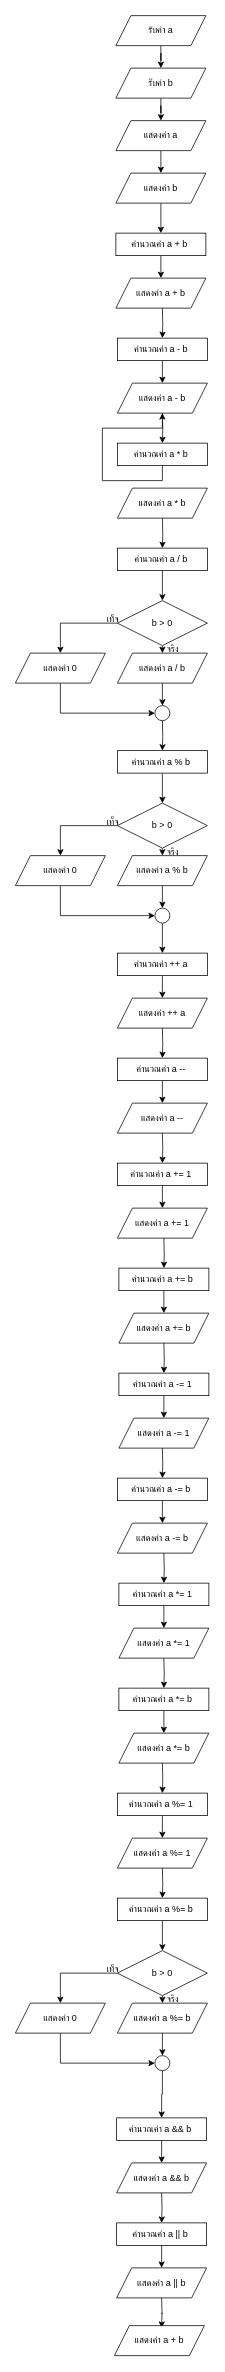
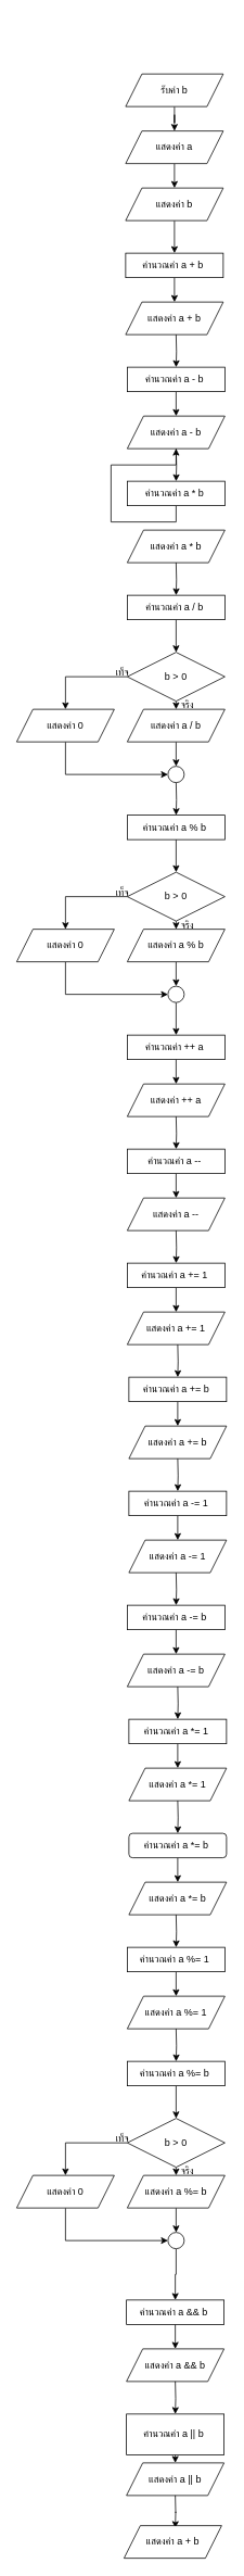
  <mxCell id="0" />
  <mxCell id="1" parent="0" />
- <mxCell id="2" value="" style="edgeStyle=orthogonalEdgeStyle;rounded=0;orthogonalLoop=1;jettySize=auto;html=1;" edge="1" parent="1" source="3" target="5"><mxGeometry relative="1" as="geometry" /></mxCell>
- <mxCell id="3" value="รับค่า a" style="shape=parallelogram;perimeter=parallelogramPerimeter;whiteSpace=wrap;html=1;fixedSize=1;" vertex="1" parent="1"><mxGeometry x="154" y="20" width="120" height="40" as="geometry" /></mxCell>
  <mxCell id="4" value="" style="edgeStyle=orthogonalEdgeStyle;rounded=0;orthogonalLoop=1;jettySize=auto;html=1;" edge="1" parent="1" source="5" target="9"><mxGeometry relative="1" as="geometry" /></mxCell>
  <mxCell id="5" value="รับค่า b" style="shape=parallelogram;perimeter=parallelogramPerimeter;whiteSpace=wrap;html=1;fixedSize=1;" vertex="1" parent="1"><mxGeometry x="154" y="90" width="120" height="40" as="geometry" /></mxCell>
  <mxCell id="6" style="edgeStyle=orthogonalEdgeStyle;rounded=0;orthogonalLoop=1;jettySize=auto;html=1;exitX=0.5;exitY=1;exitDx=0;exitDy=0;entryX=0.5;entryY=0;entryDx=0;entryDy=0;" edge="1" parent="1" source="7" target="12"><mxGeometry relative="1" as="geometry" /></mxCell>
  <mxCell id="7" value="คำนวณค่า a + b&amp;nbsp;" style="rounded=0;whiteSpace=wrap;html=1;" vertex="1" parent="1"><mxGeometry x="154" y="310" width="120" height="30" as="geometry" /></mxCell>
  <mxCell id="8" style="edgeStyle=orthogonalEdgeStyle;rounded=0;orthogonalLoop=1;jettySize=auto;html=1;exitX=0.5;exitY=1;exitDx=0;exitDy=0;entryX=0.5;entryY=0;entryDx=0;entryDy=0;" edge="1" parent="1" source="9" target="11"><mxGeometry relative="1" as="geometry" /></mxCell>
  <mxCell id="9" value="แสดงค่า a" style="shape=parallelogram;perimeter=parallelogramPerimeter;whiteSpace=wrap;html=1;fixedSize=1;" vertex="1" parent="1"><mxGeometry x="154" y="160" width="120" height="40" as="geometry" /></mxCell>
  <mxCell id="10" value="" style="edgeStyle=orthogonalEdgeStyle;rounded=0;orthogonalLoop=1;jettySize=auto;html=1;" edge="1" parent="1" source="11" target="7"><mxGeometry relative="1" as="geometry" /></mxCell>
  <mxCell id="11" value="แสดงค่า b" style="shape=parallelogram;perimeter=parallelogramPerimeter;whiteSpace=wrap;html=1;fixedSize=1;" vertex="1" parent="1"><mxGeometry x="154" y="230" width="120" height="40" as="geometry" /></mxCell>
  <mxCell id="12" value="แสดงค่า a + b" style="shape=parallelogram;perimeter=parallelogramPerimeter;whiteSpace=wrap;html=1;fixedSize=1;" vertex="1" parent="1"><mxGeometry x="154" y="370" width="120" height="40" as="geometry" /></mxCell>
  <mxCell id="13" style="edgeStyle=orthogonalEdgeStyle;rounded=0;orthogonalLoop=1;jettySize=auto;html=1;exitX=0.5;exitY=1;exitDx=0;exitDy=0;entryX=0.5;entryY=0;entryDx=0;entryDy=0;" edge="1" parent="1" source="14" target="16"><mxGeometry relative="1" as="geometry" /></mxCell>
  <mxCell id="14" value="คำนวณค่า a - b&amp;nbsp;" style="rounded=0;whiteSpace=wrap;html=1;" vertex="1" parent="1"><mxGeometry x="156" y="450" width="120" height="30" as="geometry" /></mxCell>
  <mxCell id="15" value="" style="edgeStyle=orthogonalEdgeStyle;rounded=0;orthogonalLoop=1;jettySize=auto;html=1;" edge="1" parent="1" target="14"><mxGeometry relative="1" as="geometry"><mxPoint x="216" y="410" as="sourcePoint" /></mxGeometry></mxCell>
  <mxCell id="16" value="แสดงค่า a - b" style="shape=parallelogram;perimeter=parallelogramPerimeter;whiteSpace=wrap;html=1;fixedSize=1;" vertex="1" parent="1"><mxGeometry x="156" y="510" width="120" height="40" as="geometry" /></mxCell>
  <mxCell id="17" style="edgeStyle=orthogonalEdgeStyle;rounded=0;orthogonalLoop=1;jettySize=auto;html=1;exitX=0.5;exitY=1;exitDx=0;exitDy=0;" edge="1" parent="1" source="18" target="16"><mxGeometry relative="1" as="geometry" /></mxCell>
  <mxCell id="18" value="คำนวณค่า a * b&amp;nbsp;" style="rounded=0;whiteSpace=wrap;html=1;" vertex="1" parent="1"><mxGeometry x="156" y="590" width="120" height="30" as="geometry" /></mxCell>
  <mxCell id="19" value="" style="edgeStyle=orthogonalEdgeStyle;rounded=0;orthogonalLoop=1;jettySize=auto;html=1;" edge="1" parent="1" target="18"><mxGeometry relative="1" as="geometry"><mxPoint x="216" y="550" as="sourcePoint" /></mxGeometry></mxCell>
  <mxCell id="20" value="แสดงค่า a * b" style="shape=parallelogram;perimeter=parallelogramPerimeter;whiteSpace=wrap;html=1;fixedSize=1;" vertex="1" parent="1"><mxGeometry x="156" y="650" width="120" height="40" as="geometry" /></mxCell>
  <mxCell id="21" value="" style="edgeStyle=orthogonalEdgeStyle;rounded=0;orthogonalLoop=1;jettySize=auto;html=1;" edge="1" parent="1" source="22" target="72"><mxGeometry relative="1" as="geometry" /></mxCell>
  <mxCell id="22" value="คำนวณค่า a / b&amp;nbsp;" style="rounded=0;whiteSpace=wrap;html=1;" vertex="1" parent="1"><mxGeometry x="156" y="730" width="120" height="30" as="geometry" /></mxCell>
  <mxCell id="23" value="" style="edgeStyle=orthogonalEdgeStyle;rounded=0;orthogonalLoop=1;jettySize=auto;html=1;" edge="1" parent="1" target="22"><mxGeometry relative="1" as="geometry"><mxPoint x="216" y="690" as="sourcePoint" /></mxGeometry></mxCell>
  <mxCell id="24" style="edgeStyle=orthogonalEdgeStyle;rounded=0;orthogonalLoop=1;jettySize=auto;html=1;exitX=0.5;exitY=1;exitDx=0;exitDy=0;entryX=0.5;entryY=0;entryDx=0;entryDy=0;" edge="1" parent="1" source="25" target="73"><mxGeometry relative="1" as="geometry" /></mxCell>
  <mxCell id="25" value="แสดงค่า a / b" style="shape=parallelogram;perimeter=parallelogramPerimeter;whiteSpace=wrap;html=1;fixedSize=1;" vertex="1" parent="1"><mxGeometry x="156" y="870" width="120" height="40" as="geometry" /></mxCell>
  <mxCell id="26" style="edgeStyle=orthogonalEdgeStyle;rounded=0;orthogonalLoop=1;jettySize=auto;html=1;exitX=0.5;exitY=1;exitDx=0;exitDy=0;entryX=0.5;entryY=0;entryDx=0;entryDy=0;" edge="1" parent="1" source="27" target="28"><mxGeometry relative="1" as="geometry" /></mxCell>
  <mxCell id="27" value="คำนวณค่า ++ a&amp;nbsp;" style="rounded=0;whiteSpace=wrap;html=1;" vertex="1" parent="1"><mxGeometry x="156" y="1270" width="120" height="30" as="geometry" /></mxCell>
  <mxCell id="28" value="แสดงค่า ++ a" style="shape=parallelogram;perimeter=parallelogramPerimeter;whiteSpace=wrap;html=1;fixedSize=1;" vertex="1" parent="1"><mxGeometry x="156" y="1330" width="120" height="40" as="geometry" /></mxCell>
  <mxCell id="29" style="edgeStyle=orthogonalEdgeStyle;rounded=0;orthogonalLoop=1;jettySize=auto;html=1;exitX=0.5;exitY=1;exitDx=0;exitDy=0;entryX=0.5;entryY=0;entryDx=0;entryDy=0;" edge="1" parent="1" source="30" target="32"><mxGeometry relative="1" as="geometry" /></mxCell>
  <mxCell id="30" value="คำนวณค่า a --&amp;nbsp;" style="rounded=0;whiteSpace=wrap;html=1;" vertex="1" parent="1"><mxGeometry x="156" y="1410" width="120" height="30" as="geometry" /></mxCell>
  <mxCell id="31" value="" style="edgeStyle=orthogonalEdgeStyle;rounded=0;orthogonalLoop=1;jettySize=auto;html=1;" edge="1" parent="1" target="30"><mxGeometry relative="1" as="geometry"><mxPoint x="216" y="1370" as="sourcePoint" /></mxGeometry></mxCell>
  <mxCell id="32" value="แสดงค่า a --" style="shape=parallelogram;perimeter=parallelogramPerimeter;whiteSpace=wrap;html=1;fixedSize=1;" vertex="1" parent="1"><mxGeometry x="156" y="1470" width="120" height="40" as="geometry" /></mxCell>
  <mxCell id="33" style="edgeStyle=orthogonalEdgeStyle;rounded=0;orthogonalLoop=1;jettySize=auto;html=1;exitX=0.5;exitY=1;exitDx=0;exitDy=0;entryX=0.5;entryY=0;entryDx=0;entryDy=0;" edge="1" parent="1" source="34" target="36"><mxGeometry relative="1" as="geometry" /></mxCell>
  <mxCell id="34" value="คำนวณค่า a += 1&amp;nbsp;" style="rounded=0;whiteSpace=wrap;html=1;" vertex="1" parent="1"><mxGeometry x="156" y="1550" width="120" height="30" as="geometry" /></mxCell>
  <mxCell id="35" value="" style="edgeStyle=orthogonalEdgeStyle;rounded=0;orthogonalLoop=1;jettySize=auto;html=1;" edge="1" parent="1" target="34"><mxGeometry relative="1" as="geometry"><mxPoint x="216" y="1510" as="sourcePoint" /></mxGeometry></mxCell>
  <mxCell id="36" value="แสดงค่า a += 1" style="shape=parallelogram;perimeter=parallelogramPerimeter;whiteSpace=wrap;html=1;fixedSize=1;" vertex="1" parent="1"><mxGeometry x="156" y="1610" width="120" height="40" as="geometry" /></mxCell>
  <mxCell id="37" style="edgeStyle=orthogonalEdgeStyle;rounded=0;orthogonalLoop=1;jettySize=auto;html=1;exitX=0.5;exitY=1;exitDx=0;exitDy=0;entryX=0.5;entryY=0;entryDx=0;entryDy=0;" edge="1" parent="1" source="38" target="40"><mxGeometry relative="1" as="geometry" /></mxCell>
  <mxCell id="38" value="คำนวณค่า a += b&amp;nbsp;" style="rounded=0;whiteSpace=wrap;html=1;" vertex="1" parent="1"><mxGeometry x="158" y="1690" width="120" height="30" as="geometry" /></mxCell>
  <mxCell id="39" value="" style="edgeStyle=orthogonalEdgeStyle;rounded=0;orthogonalLoop=1;jettySize=auto;html=1;" edge="1" parent="1" target="38"><mxGeometry relative="1" as="geometry"><mxPoint x="218" y="1650" as="sourcePoint" /></mxGeometry></mxCell>
  <mxCell id="40" value="แสดงค่า a += b" style="shape=parallelogram;perimeter=parallelogramPerimeter;whiteSpace=wrap;html=1;fixedSize=1;" vertex="1" parent="1"><mxGeometry x="158" y="1750" width="120" height="40" as="geometry" /></mxCell>
  <mxCell id="41" style="edgeStyle=orthogonalEdgeStyle;rounded=0;orthogonalLoop=1;jettySize=auto;html=1;exitX=0.5;exitY=1;exitDx=0;exitDy=0;entryX=0.5;entryY=0;entryDx=0;entryDy=0;" edge="1" parent="1" source="42" target="44"><mxGeometry relative="1" as="geometry" /></mxCell>
  <mxCell id="42" value="คำนวณค่า a -= 1&amp;nbsp;" style="rounded=0;whiteSpace=wrap;html=1;" vertex="1" parent="1"><mxGeometry x="158" y="1830" width="120" height="30" as="geometry" /></mxCell>
  <mxCell id="43" value="" style="edgeStyle=orthogonalEdgeStyle;rounded=0;orthogonalLoop=1;jettySize=auto;html=1;" edge="1" parent="1" target="42"><mxGeometry relative="1" as="geometry"><mxPoint x="218" y="1790" as="sourcePoint" /></mxGeometry></mxCell>
  <mxCell id="44" value="แสดงค่า a -= 1" style="shape=parallelogram;perimeter=parallelogramPerimeter;whiteSpace=wrap;html=1;fixedSize=1;" vertex="1" parent="1"><mxGeometry x="158" y="1890" width="120" height="40" as="geometry" /></mxCell>
  <mxCell id="45" style="edgeStyle=orthogonalEdgeStyle;rounded=0;orthogonalLoop=1;jettySize=auto;html=1;exitX=0.5;exitY=1;exitDx=0;exitDy=0;entryX=0.5;entryY=0;entryDx=0;entryDy=0;" edge="1" parent="1" source="46" target="48"><mxGeometry relative="1" as="geometry" /></mxCell>
  <mxCell id="46" value="คำนวณค่า a -= b&amp;nbsp;" style="rounded=0;whiteSpace=wrap;html=1;" vertex="1" parent="1"><mxGeometry x="156" y="1970" width="120" height="30" as="geometry" /></mxCell>
  <mxCell id="47" value="" style="edgeStyle=orthogonalEdgeStyle;rounded=0;orthogonalLoop=1;jettySize=auto;html=1;" edge="1" parent="1" target="46"><mxGeometry relative="1" as="geometry"><mxPoint x="216" y="1930" as="sourcePoint" /></mxGeometry></mxCell>
  <mxCell id="48" value="แสดงค่า a -= b" style="shape=parallelogram;perimeter=parallelogramPerimeter;whiteSpace=wrap;html=1;fixedSize=1;" vertex="1" parent="1"><mxGeometry x="156" y="2030" width="120" height="40" as="geometry" /></mxCell>
  <mxCell id="49" style="edgeStyle=orthogonalEdgeStyle;rounded=0;orthogonalLoop=1;jettySize=auto;html=1;exitX=0.5;exitY=1;exitDx=0;exitDy=0;entryX=0.5;entryY=0;entryDx=0;entryDy=0;" edge="1" parent="1" source="50" target="52"><mxGeometry relative="1" as="geometry" /></mxCell>
  <mxCell id="50" value="คำนวณค่า a *= 1&amp;nbsp;" style="rounded=0;whiteSpace=wrap;html=1;" vertex="1" parent="1"><mxGeometry x="158" y="2110" width="120" height="30" as="geometry" /></mxCell>
  <mxCell id="51" value="" style="edgeStyle=orthogonalEdgeStyle;rounded=0;orthogonalLoop=1;jettySize=auto;html=1;" edge="1" parent="1" target="50"><mxGeometry relative="1" as="geometry"><mxPoint x="218" y="2070" as="sourcePoint" /></mxGeometry></mxCell>
  <mxCell id="52" value="แสดงค่า a *= 1" style="shape=parallelogram;perimeter=parallelogramPerimeter;whiteSpace=wrap;html=1;fixedSize=1;" vertex="1" parent="1"><mxGeometry x="158" y="2170" width="120" height="40" as="geometry" /></mxCell>
  <mxCell id="53" style="edgeStyle=orthogonalEdgeStyle;rounded=0;orthogonalLoop=1;jettySize=auto;html=1;exitX=0.5;exitY=1;exitDx=0;exitDy=0;entryX=0.5;entryY=0;entryDx=0;entryDy=0;" edge="1" parent="1" source="54" target="56"><mxGeometry relative="1" as="geometry" /></mxCell>
- <mxCell id="54" value="คำนวณค่า a *= b&amp;nbsp;" style="rounded=0;whiteSpace=wrap;html=1;" vertex="1" parent="1"><mxGeometry x="158" y="2250" width="120" height="30" as="geometry" /></mxCell>
+ <mxCell id="54" value="คำนวณค่า a *= b&amp;nbsp;" style="whiteSpace=wrap;html=1;rounded=1;" vertex="1" parent="1"><mxGeometry x="158" y="2250" width="120" height="30" as="geometry" /></mxCell>
  <mxCell id="55" value="" style="edgeStyle=orthogonalEdgeStyle;rounded=0;orthogonalLoop=1;jettySize=auto;html=1;" edge="1" parent="1" target="54"><mxGeometry relative="1" as="geometry"><mxPoint x="218" y="2210" as="sourcePoint" /></mxGeometry></mxCell>
  <mxCell id="56" value="แสดงค่า a *= b" style="shape=parallelogram;perimeter=parallelogramPerimeter;whiteSpace=wrap;html=1;fixedSize=1;" vertex="1" parent="1"><mxGeometry x="158" y="2310" width="120" height="40" as="geometry" /></mxCell>
  <mxCell id="57" style="edgeStyle=orthogonalEdgeStyle;rounded=0;orthogonalLoop=1;jettySize=auto;html=1;exitX=0.5;exitY=1;exitDx=0;exitDy=0;entryX=0.5;entryY=0;entryDx=0;entryDy=0;" edge="1" parent="1" source="58" target="60"><mxGeometry relative="1" as="geometry" /></mxCell>
  <mxCell id="58" value="คำนวณค่า a %= 1&amp;nbsp;" style="rounded=0;whiteSpace=wrap;html=1;" vertex="1" parent="1"><mxGeometry x="156" y="2390" width="120" height="30" as="geometry" /></mxCell>
  <mxCell id="59" value="" style="edgeStyle=orthogonalEdgeStyle;rounded=0;orthogonalLoop=1;jettySize=auto;html=1;" edge="1" parent="1" target="58"><mxGeometry relative="1" as="geometry"><mxPoint x="216" y="2350" as="sourcePoint" /></mxGeometry></mxCell>
  <mxCell id="60" value="แสดงค่า a %= 1" style="shape=parallelogram;perimeter=parallelogramPerimeter;whiteSpace=wrap;html=1;fixedSize=1;" vertex="1" parent="1"><mxGeometry x="156" y="2450" width="120" height="40" as="geometry" /></mxCell>
  <mxCell id="61" style="edgeStyle=orthogonalEdgeStyle;rounded=0;orthogonalLoop=1;jettySize=auto;html=1;exitX=0.5;exitY=1;exitDx=0;exitDy=0;entryX=0.5;entryY=0;entryDx=0;entryDy=0;" edge="1" parent="1" source="62" target="63"><mxGeometry relative="1" as="geometry" /></mxCell>
  <mxCell id="62" value="คำนวณค่า a &amp;amp;&amp;amp; b&amp;nbsp;" style="rounded=0;whiteSpace=wrap;html=1;" vertex="1" parent="1"><mxGeometry x="155" y="2823" width="120" height="30" as="geometry" /></mxCell>
  <mxCell id="63" value="แสดงค่า a &amp;amp;&amp;amp; b" style="shape=parallelogram;perimeter=parallelogramPerimeter;whiteSpace=wrap;html=1;fixedSize=1;" vertex="1" parent="1"><mxGeometry x="155" y="2883" width="120" height="40" as="geometry" /></mxCell>
  <mxCell id="64" style="edgeStyle=orthogonalEdgeStyle;rounded=0;orthogonalLoop=1;jettySize=auto;html=1;exitX=0.5;exitY=1;exitDx=0;exitDy=0;entryX=0.5;entryY=0;entryDx=0;entryDy=0;" edge="1" parent="1" source="65" target="67"><mxGeometry relative="1" as="geometry" /></mxCell>
- <mxCell id="65" value="คำนวณค่า a || b&amp;nbsp;" style="rounded=0;whiteSpace=wrap;html=1;" vertex="1" parent="1"><mxGeometry x="155" y="2963" width="120" height="30" as="geometry" /></mxCell>
+ <mxCell id="65" value="คำนวณค่า a || b&amp;nbsp;" style="rounded=0;whiteSpace=wrap;html=1;" vertex="1" parent="1"><mxGeometry x="155" y="2963" width="120" height="50" as="geometry" /></mxCell>
  <mxCell id="66" value="" style="edgeStyle=orthogonalEdgeStyle;rounded=0;orthogonalLoop=1;jettySize=auto;html=1;" edge="1" parent="1" target="65"><mxGeometry relative="1" as="geometry"><mxPoint x="215" y="2923" as="sourcePoint" /></mxGeometry></mxCell>
  <mxCell id="67" value="แสดงค่า a || b" style="shape=parallelogram;perimeter=parallelogramPerimeter;whiteSpace=wrap;html=1;fixedSize=1;" vertex="1" parent="1"><mxGeometry x="155" y="3023" width="120" height="40" as="geometry" /></mxCell>
  <mxCell id="68" value="" style="edgeStyle=orthogonalEdgeStyle;rounded=0;orthogonalLoop=1;jettySize=auto;html=1;" edge="1" parent="1"><mxGeometry relative="1" as="geometry"><mxPoint x="215" y="3063" as="sourcePoint" /><mxPoint x="215" y="3103" as="targetPoint" /></mxGeometry></mxCell>
  <mxCell id="69" value="แสดงค่า a + b" style="shape=parallelogram;perimeter=parallelogramPerimeter;whiteSpace=wrap;html=1;fixedSize=1;" vertex="1" parent="1"><mxGeometry x="152" y="3100" width="120" height="40" as="geometry" /></mxCell>
  <mxCell id="70" style="edgeStyle=orthogonalEdgeStyle;rounded=0;orthogonalLoop=1;jettySize=auto;html=1;exitX=0.5;exitY=1;exitDx=0;exitDy=0;entryX=0.5;entryY=0;entryDx=0;entryDy=0;" edge="1" parent="1" source="72" target="25"><mxGeometry relative="1" as="geometry" /></mxCell>
  <mxCell id="71" style="edgeStyle=orthogonalEdgeStyle;rounded=0;orthogonalLoop=1;jettySize=auto;html=1;exitX=0;exitY=0.5;exitDx=0;exitDy=0;entryX=0.5;entryY=0;entryDx=0;entryDy=0;" edge="1" parent="1" source="72" target="75"><mxGeometry relative="1" as="geometry" /></mxCell>
  <mxCell id="72" value="b &amp;gt; 0" style="rhombus;whiteSpace=wrap;html=1;" vertex="1" parent="1"><mxGeometry x="156" y="800" width="120" height="60" as="geometry" /></mxCell>
  <mxCell id="73" value="" style="ellipse;whiteSpace=wrap;html=1;aspect=fixed;" vertex="1" parent="1"><mxGeometry x="206" y="940" width="20" height="20" as="geometry" /></mxCell>
  <mxCell id="74" style="edgeStyle=orthogonalEdgeStyle;rounded=0;orthogonalLoop=1;jettySize=auto;html=1;exitX=0.5;exitY=1;exitDx=0;exitDy=0;entryX=0;entryY=0.5;entryDx=0;entryDy=0;" edge="1" parent="1" source="75" target="73"><mxGeometry relative="1" as="geometry" /></mxCell>
  <mxCell id="75" value="แสดงค่า 0" style="shape=parallelogram;perimeter=parallelogramPerimeter;whiteSpace=wrap;html=1;fixedSize=1;" vertex="1" parent="1"><mxGeometry x="20" y="870" width="120" height="40" as="geometry" /></mxCell>
  <mxCell id="76" value="จริง" style="text;html=1;align=center;verticalAlign=middle;whiteSpace=wrap;rounded=0;" vertex="1" parent="1"><mxGeometry x="200" y="850" width="60" height="30" as="geometry" /></mxCell>
  <mxCell id="77" value="เท็จ" style="text;html=1;align=center;verticalAlign=middle;whiteSpace=wrap;rounded=0;" vertex="1" parent="1"><mxGeometry x="120" y="810" width="60" height="30" as="geometry" /></mxCell>
  <mxCell id="78" value="" style="edgeStyle=orthogonalEdgeStyle;rounded=0;orthogonalLoop=1;jettySize=auto;html=1;" edge="1" parent="1" source="79" target="85"><mxGeometry relative="1" as="geometry" /></mxCell>
  <mxCell id="79" value="คำนวณค่า a % b&amp;nbsp;" style="rounded=0;whiteSpace=wrap;html=1;" vertex="1" parent="1"><mxGeometry x="156" y="1000" width="120" height="30" as="geometry" /></mxCell>
  <mxCell id="80" value="" style="edgeStyle=orthogonalEdgeStyle;rounded=0;orthogonalLoop=1;jettySize=auto;html=1;" edge="1" parent="1" target="79"><mxGeometry relative="1" as="geometry"><mxPoint x="216" y="960" as="sourcePoint" /></mxGeometry></mxCell>
  <mxCell id="81" style="edgeStyle=orthogonalEdgeStyle;rounded=0;orthogonalLoop=1;jettySize=auto;html=1;exitX=0.5;exitY=1;exitDx=0;exitDy=0;entryX=0.5;entryY=0;entryDx=0;entryDy=0;" edge="1" parent="1" source="82" target="87"><mxGeometry relative="1" as="geometry" /></mxCell>
  <mxCell id="82" value="แสดงค่า a % b" style="shape=parallelogram;perimeter=parallelogramPerimeter;whiteSpace=wrap;html=1;fixedSize=1;" vertex="1" parent="1"><mxGeometry x="156" y="1140" width="120" height="40" as="geometry" /></mxCell>
  <mxCell id="83" style="edgeStyle=orthogonalEdgeStyle;rounded=0;orthogonalLoop=1;jettySize=auto;html=1;exitX=0.5;exitY=1;exitDx=0;exitDy=0;entryX=0.5;entryY=0;entryDx=0;entryDy=0;" edge="1" parent="1" source="85" target="82"><mxGeometry relative="1" as="geometry" /></mxCell>
  <mxCell id="84" style="edgeStyle=orthogonalEdgeStyle;rounded=0;orthogonalLoop=1;jettySize=auto;html=1;exitX=0;exitY=0.5;exitDx=0;exitDy=0;entryX=0.5;entryY=0;entryDx=0;entryDy=0;" edge="1" parent="1" source="85" target="89"><mxGeometry relative="1" as="geometry" /></mxCell>
  <mxCell id="85" value="b &amp;gt; 0" style="rhombus;whiteSpace=wrap;html=1;" vertex="1" parent="1"><mxGeometry x="156" y="1070" width="120" height="60" as="geometry" /></mxCell>
  <mxCell id="86" style="edgeStyle=orthogonalEdgeStyle;rounded=0;orthogonalLoop=1;jettySize=auto;html=1;exitX=0.5;exitY=1;exitDx=0;exitDy=0;entryX=0.5;entryY=0;entryDx=0;entryDy=0;" edge="1" parent="1" source="87" target="27"><mxGeometry relative="1" as="geometry" /></mxCell>
  <mxCell id="87" value="" style="ellipse;whiteSpace=wrap;html=1;aspect=fixed;" vertex="1" parent="1"><mxGeometry x="206" y="1210" width="20" height="20" as="geometry" /></mxCell>
  <mxCell id="88" style="edgeStyle=orthogonalEdgeStyle;rounded=0;orthogonalLoop=1;jettySize=auto;html=1;exitX=0.5;exitY=1;exitDx=0;exitDy=0;entryX=0;entryY=0.5;entryDx=0;entryDy=0;" edge="1" parent="1" source="89" target="87"><mxGeometry relative="1" as="geometry" /></mxCell>
  <mxCell id="89" value="แสดงค่า 0" style="shape=parallelogram;perimeter=parallelogramPerimeter;whiteSpace=wrap;html=1;fixedSize=1;" vertex="1" parent="1"><mxGeometry x="20" y="1140" width="120" height="40" as="geometry" /></mxCell>
  <mxCell id="90" value="จริง" style="text;html=1;align=center;verticalAlign=middle;whiteSpace=wrap;rounded=0;" vertex="1" parent="1"><mxGeometry x="200" y="1120" width="60" height="30" as="geometry" /></mxCell>
  <mxCell id="91" value="เท็จ" style="text;html=1;align=center;verticalAlign=middle;whiteSpace=wrap;rounded=0;" vertex="1" parent="1"><mxGeometry x="120" y="1080" width="60" height="30" as="geometry" /></mxCell>
  <mxCell id="92" value="" style="edgeStyle=orthogonalEdgeStyle;rounded=0;orthogonalLoop=1;jettySize=auto;html=1;" edge="1" parent="1" source="93" target="99"><mxGeometry relative="1" as="geometry" /></mxCell>
  <mxCell id="93" value="คำนวณค่า a %= b&amp;nbsp;" style="rounded=0;whiteSpace=wrap;html=1;" vertex="1" parent="1"><mxGeometry x="156" y="2530" width="120" height="30" as="geometry" /></mxCell>
  <mxCell id="94" value="" style="edgeStyle=orthogonalEdgeStyle;rounded=0;orthogonalLoop=1;jettySize=auto;html=1;" edge="1" parent="1" target="93"><mxGeometry relative="1" as="geometry"><mxPoint x="216" y="2490" as="sourcePoint" /></mxGeometry></mxCell>
  <mxCell id="95" style="edgeStyle=orthogonalEdgeStyle;rounded=0;orthogonalLoop=1;jettySize=auto;html=1;exitX=0.5;exitY=1;exitDx=0;exitDy=0;entryX=0.5;entryY=0;entryDx=0;entryDy=0;" edge="1" parent="1" source="96" target="101"><mxGeometry relative="1" as="geometry" /></mxCell>
  <mxCell id="96" value="แสดงค่า a %= b" style="shape=parallelogram;perimeter=parallelogramPerimeter;whiteSpace=wrap;html=1;fixedSize=1;" vertex="1" parent="1"><mxGeometry x="156" y="2670" width="120" height="40" as="geometry" /></mxCell>
  <mxCell id="97" style="edgeStyle=orthogonalEdgeStyle;rounded=0;orthogonalLoop=1;jettySize=auto;html=1;exitX=0.5;exitY=1;exitDx=0;exitDy=0;entryX=0.5;entryY=0;entryDx=0;entryDy=0;" edge="1" parent="1" source="99" target="96"><mxGeometry relative="1" as="geometry" /></mxCell>
  <mxCell id="98" style="edgeStyle=orthogonalEdgeStyle;rounded=0;orthogonalLoop=1;jettySize=auto;html=1;exitX=0;exitY=0.5;exitDx=0;exitDy=0;entryX=0.5;entryY=0;entryDx=0;entryDy=0;" edge="1" parent="1" source="99" target="103"><mxGeometry relative="1" as="geometry" /></mxCell>
  <mxCell id="99" value="b &amp;gt; 0" style="rhombus;whiteSpace=wrap;html=1;" vertex="1" parent="1"><mxGeometry x="156" y="2600" width="120" height="60" as="geometry" /></mxCell>
  <mxCell id="100" style="edgeStyle=orthogonalEdgeStyle;rounded=0;orthogonalLoop=1;jettySize=auto;html=1;exitX=0.5;exitY=1;exitDx=0;exitDy=0;entryX=0.5;entryY=0;entryDx=0;entryDy=0;" edge="1" parent="1" source="101" target="62"><mxGeometry relative="1" as="geometry" /></mxCell>
  <mxCell id="101" value="" style="ellipse;whiteSpace=wrap;html=1;aspect=fixed;" vertex="1" parent="1"><mxGeometry x="206" y="2740" width="20" height="20" as="geometry" /></mxCell>
  <mxCell id="102" style="edgeStyle=orthogonalEdgeStyle;rounded=0;orthogonalLoop=1;jettySize=auto;html=1;exitX=0.5;exitY=1;exitDx=0;exitDy=0;entryX=0;entryY=0.5;entryDx=0;entryDy=0;" edge="1" parent="1" source="103" target="101"><mxGeometry relative="1" as="geometry" /></mxCell>
  <mxCell id="103" value="แสดงค่า 0" style="shape=parallelogram;perimeter=parallelogramPerimeter;whiteSpace=wrap;html=1;fixedSize=1;" vertex="1" parent="1"><mxGeometry x="20" y="2670" width="120" height="40" as="geometry" /></mxCell>
  <mxCell id="104" value="จริง" style="text;html=1;align=center;verticalAlign=middle;whiteSpace=wrap;rounded=0;" vertex="1" parent="1"><mxGeometry x="200" y="2650" width="60" height="30" as="geometry" /></mxCell>
  <mxCell id="105" value="เท็จ" style="text;html=1;align=center;verticalAlign=middle;whiteSpace=wrap;rounded=0;" vertex="1" parent="1"><mxGeometry x="120" y="2610" width="60" height="30" as="geometry" /></mxCell>
